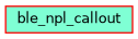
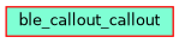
  digraph {
    rankdir=LR
-   n1 [color=red fillcolor=aquamarine fontname=Helvetica fontsize=10 height=0.2 label=ble_npl_callout shape=record style=filled width=0.4]
+   n1 [color=red fillcolor=aquamarine fontname=Helvetica fontsize=10 height=0.2 label=ble_callout_callout shape=record style=filled width=0.4]
  }
